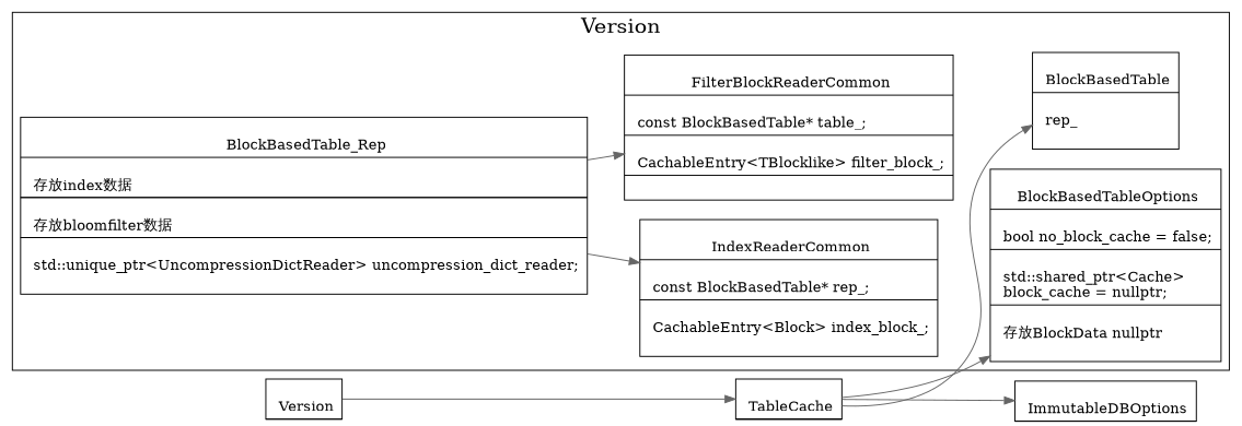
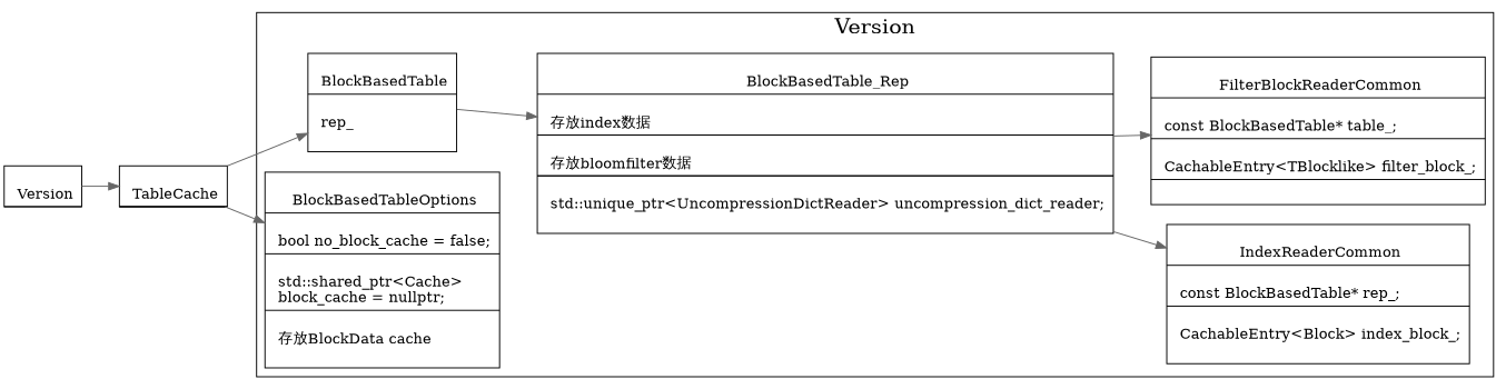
  digraph {
    fontname="DejaVu Serif"
    newrank=true
    rankdir=LR
    node [fontname="DejaVu Serif" shape=record]
    edge [color=gray40 fontname="DejaVu Serif"]
    n1 [label="{{\n        BlockBasedTable|\n        rep_\l\n      }}"]
    n2 [label="{{\n        BlockBasedTable_Rep|\n          存放index数据\l|\n          <IndexReader> std::unique_ptr\<IndexReader\> index_reader;\l|\n          存放bloomfilter数据\l|\n          <FilterBlockReader> std::unique_ptr\<FilterBlockReader\> filter;\l|\n          std::unique_ptr\<UncompressionDictReader\> uncompression_dict_reader;\l\n      }}"]
-   n3 [label="{{\n        BlockBasedTableOptions|\n          bool no_block_cache = false;\l|\n          std::shared_ptr\<Cache\>\l block_cache = nullptr;\l|\n          存放BlockData nullptr\l\n      }}"]
+   n3 [label="{{\n        BlockBasedTableOptions|\n          bool no_block_cache = false;\l|\n          std::shared_ptr\<Cache\>\l block_cache = nullptr;\l|\n          存放BlockData cache\l\n      }}"]
    n4 [label="{{\n        IndexReaderCommon|\n          const BlockBasedTable* rep_;\l|\n          CachableEntry\<Block\> index_block_;\l\n      }}"]
    n5 [label="{{\n        FilterBlockReaderCommon|\n          const BlockBasedTable* table_;\l|\n          CachableEntry\<TBlocklike\> filter_block_;\l|\n      }}"]
-   n6 [label="{{\n      ImmutableDBOptions|\n        <row_cache> std::shared_ptr\<Cache\> row_cache;\l\n    }}"]
    n7 [label="{{\n      TableCache|\n        <Cache> Cache* const cache_;\l\n        Key: FileName\l\n        Value: TableReader\l\n        |\n        <row_cache_id> std::string row_cache_id_;\l\n    }}"]
    n8 [label="{{\n      Version|\n      <TableCache> TableCache* table_cache\n    }}"]
    subgraph cluster_1 {
      fontsize=20
      label=Version
      n1
      n2
      n3
      n4
      n5
    }
+   n1 -> n2
    n2 -> n4 [tailport=IndexReader]
    n2 -> n5 [tailport=FilterBlockReader]
    n7 -> n1 [tailport=Cache]
    n7 -> n3
-   n7 -> n6 [headport=row_cache tailport=row_cache_id]
    n8 -> n7 [tailport=TableCache]
  }
